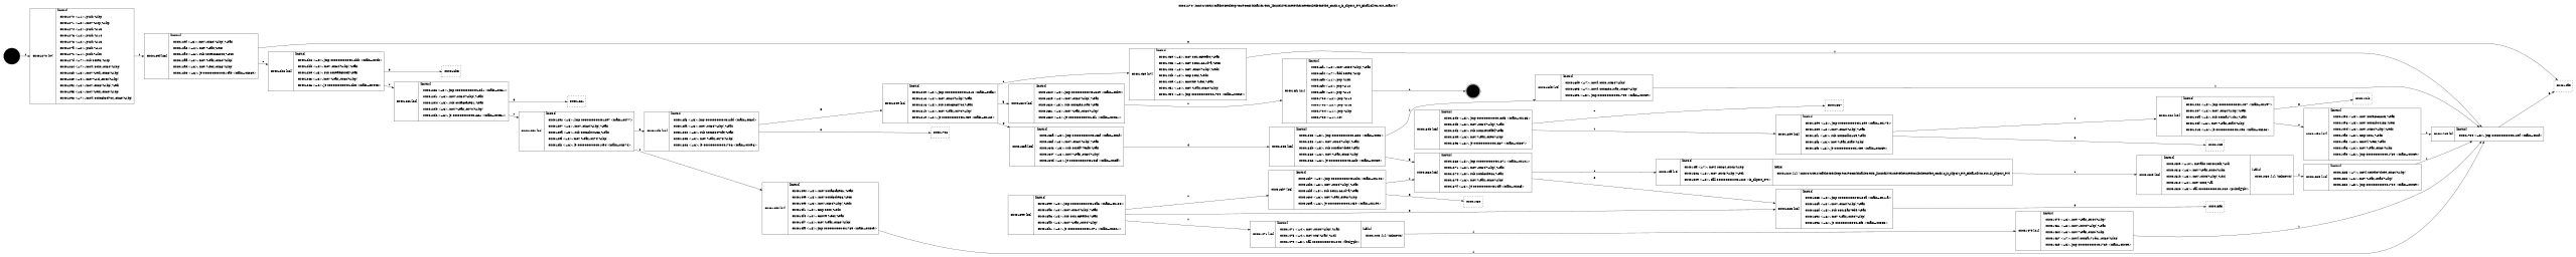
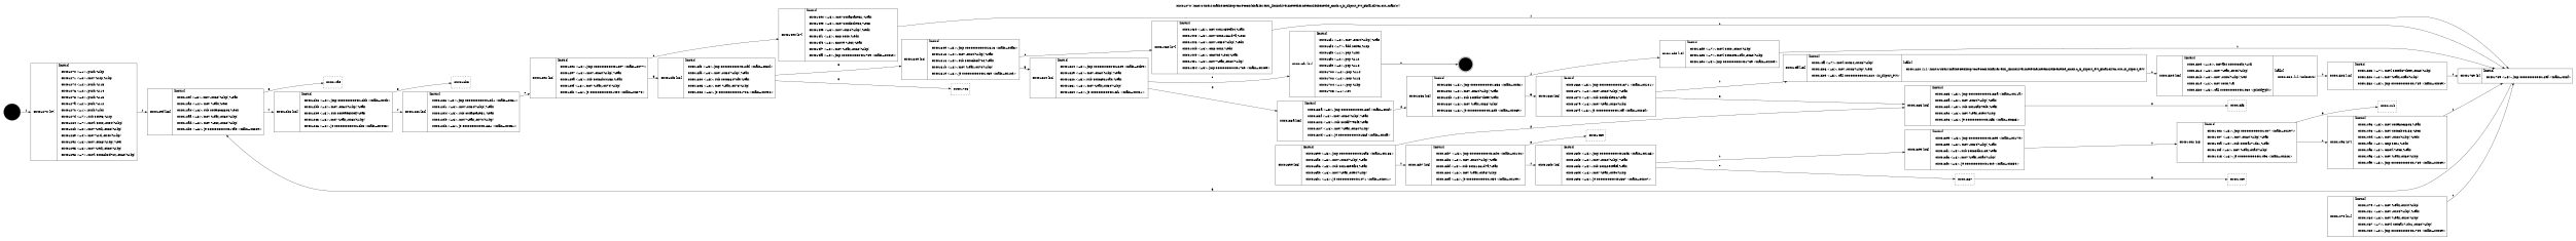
  digraph {
    label="0x401270 (/mnt/c/Users/mathe/Desktop/tcc/POCII/binaries/extr_linuxdriversnetethernetemulexbenetbe_cmds.c_is_sliport_evt_Final-ollvm.out::main(0))"
    labelloc=t
    rankdir=LR
    node [shape=record]
    Entry [fillcolor=black height=0.3 shape=circle style=filled width=0.3]
    n2 [label="{\n     0x401270 [47]\l\n     | [instrs]\l\n     &nbsp;&nbsp;0x401270 \<+1\>: push %rbp\l\n     &nbsp;&nbsp;0x401271 \<+3\>: mov %rsp,%rbp\l\n     &nbsp;&nbsp;0x401274 \<+2\>: push %r15\l\n     &nbsp;&nbsp;0x401276 \<+2\>: push %r14\l\n     &nbsp;&nbsp;0x401278 \<+2\>: push %r13\l\n     &nbsp;&nbsp;0x40127a \<+2\>: push %r12\l\n     &nbsp;&nbsp;0x40127c \<+1\>: push %rbx\l\n     &nbsp;&nbsp;0x40127d \<+7\>: sub $0x98,%rsp\l\n     &nbsp;&nbsp;0x401284 \<+7\>: movl $0x0,-0x34(%rbp)\l\n     &nbsp;&nbsp;0x40128b \<+3\>: mov %edi,-0x38(%rbp)\l\n     &nbsp;&nbsp;0x40128e \<+4\>: mov %rsi,-0x40(%rbp)\l\n     &nbsp;&nbsp;0x401292 \<+3\>: mov -0x38(%rbp),%edi\l\n     &nbsp;&nbsp;0x401295 \<+3\>: mov %edi,-0x30(%rbp)\l\n     &nbsp;&nbsp;0x401298 \<+7\>: movl $0xc6b8d7c4,-0x60(%rbp)\l\n  }"]
    n3 [label="{\n     0x40129f [23]\l\n     | [instrs]\l\n     &nbsp;&nbsp;0x40129f \<+3\>: mov -0x60(%rbp),%eax\l\n     &nbsp;&nbsp;0x4012a2 \<+2\>: mov %eax,%ecx\l\n     &nbsp;&nbsp;0x4012a4 \<+6\>: sub $0x98cc8843,%ecx\l\n     &nbsp;&nbsp;0x4012aa \<+3\>: mov %eax,-0x64(%rbp)\l\n     &nbsp;&nbsp;0x4012ad \<+3\>: mov %ecx,-0x68(%rbp)\l\n     &nbsp;&nbsp;0x4012b0 \<+6\>: je 00000000004014ae \<main+0x23e\>\l\n  }"]
    n4 [label="{\n     0x4014ae\l\n  }" style=dashed]
    n5 [label="{\n     0x4012b6 [22]\l\n     | [instrs]\l\n     &nbsp;&nbsp;0x4012b6 \<+5\>: jmp 00000000004012bb \<main+0x4b\>\l\n     &nbsp;&nbsp;0x4012bb \<+3\>: mov -0x64(%rbp),%eax\l\n     &nbsp;&nbsp;0x4012be \<+5\>: sub $0x9a95bbdf,%eax\l\n     &nbsp;&nbsp;0x4012c3 \<+3\>: mov %eax,-0x6c(%rbp)\l\n     &nbsp;&nbsp;0x4012c6 \<+6\>: je 00000000004016b5 \<main+0x445\>\l\n  }"]
    n6 [label="{\n     0x4016b5\l\n  }" style=dashed]
    n7 [label="{\n     0x4012cc [22]\l\n     | [instrs]\l\n     &nbsp;&nbsp;0x4012cc \<+5\>: jmp 00000000004012d1 \<main+0x61\>\l\n     &nbsp;&nbsp;0x4012d1 \<+3\>: mov -0x64(%rbp),%eax\l\n     &nbsp;&nbsp;0x4012d4 \<+5\>: sub $0xa6ca2951,%eax\l\n     &nbsp;&nbsp;0x4012d9 \<+3\>: mov %eax,-0x70(%rbp)\l\n     &nbsp;&nbsp;0x4012dc \<+6\>: je 00000000004016c1 \<main+0x451\>\l\n  }"]
-   n8 [label="{\n     0x4016c1\l\n  }" style=dashed]
    n9 [label="{\n     0x4012e2 [22]\l\n     | [instrs]\l\n     &nbsp;&nbsp;0x4012e2 \<+5\>: jmp 00000000004012e7 \<main+0x77\>\l\n     &nbsp;&nbsp;0x4012e7 \<+3\>: mov -0x64(%rbp),%eax\l\n     &nbsp;&nbsp;0x4012ea \<+5\>: sub $0xc2b44158,%eax\l\n     &nbsp;&nbsp;0x4012ef \<+3\>: mov %eax,-0x74(%rbp)\l\n     &nbsp;&nbsp;0x4012f2 \<+6\>: je 00000000004014e4 \<main+0x274\>\l\n  }"]
    Exit [fillcolor=black height=0.3 peripheries=2 shape=circle style=filled width=0.3]
    n11 [label="{\n     0x4014e4 [27]\l\n     | [instrs]\l\n     &nbsp;&nbsp;0x4014e4 \<+5\>: mov $0xa6ca2951,%eax\l\n     &nbsp;&nbsp;0x4014e9 \<+5\>: mov $0xd30b936,%ecx\l\n     &nbsp;&nbsp;0x4014ee \<+3\>: mov -0x2c(%rbp),%edx\l\n     &nbsp;&nbsp;0x4014f1 \<+3\>: cmp $0x0,%edx\l\n     &nbsp;&nbsp;0x4014f4 \<+3\>: cmove %ecx,%eax\l\n     &nbsp;&nbsp;0x4014f7 \<+3\>: mov %eax,-0x60(%rbp)\l\n     &nbsp;&nbsp;0x4014fa \<+5\>: jmp 0000000000401739 \<main+0x4c9\>\l\n  }"]
    n12 [label="{\n     0x4012f8 [22]\l\n     | [instrs]\l\n     &nbsp;&nbsp;0x4012f8 \<+5\>: jmp 00000000004012fd \<main+0x8d\>\l\n     &nbsp;&nbsp;0x4012fd \<+3\>: mov -0x64(%rbp),%eax\l\n     &nbsp;&nbsp;0x401300 \<+5\>: sub $0xc36470fe,%eax\l\n     &nbsp;&nbsp;0x401305 \<+3\>: mov %eax,-0x78(%rbp)\l\n     &nbsp;&nbsp;0x401308 \<+6\>: je 0000000000401706 \<main+0x496\>\l\n  }"]
    n13 [label="{\n     0x401525 [18]\l\n     | [instrs]\l\n     &nbsp;&nbsp;0x401525 \<+7\>: movl $0xebc7dc9e,-0x60(%rbp)\l\n     &nbsp;&nbsp;0x40152c \<+6\>: mov %eax,-0xac(%rbp)\l\n     &nbsp;&nbsp;0x401532 \<+5\>: jmp 0000000000401739 \<main+0x4c9\>\l\n  }"]
    n14 [label="{\n     0x401739 [5]\l\n     | [instrs]\l\n     &nbsp;&nbsp;0x401739 \<+5\>: jmp 000000000040129f \<main+0x2f\>\l\n  }"]
    n15 [label="{\n     0x401706\l\n  }" style=dashed]
    n16 [label="{\n     0x40130e [22]\l\n     | [instrs]\l\n     &nbsp;&nbsp;0x40130e \<+5\>: jmp 0000000000401313 \<main+0xa3\>\l\n     &nbsp;&nbsp;0x401313 \<+3\>: mov -0x64(%rbp),%eax\l\n     &nbsp;&nbsp;0x401316 \<+5\>: sub $0xc6b8d7c4,%eax\l\n     &nbsp;&nbsp;0x40131b \<+3\>: mov %eax,-0x7c(%rbp)\l\n     &nbsp;&nbsp;0x40131e \<+6\>: je 000000000040143e \<main+0x1ce\>\l\n  }"]
    n17 [label="{\n     0x40150e [23]\l\n     | [instrs]\l\n     &nbsp;&nbsp;0x40150e \<+10\>: movabs $0x4020f2,%rdi\l\n     &nbsp;&nbsp;0x401518 \<+3\>: mov %eax,-0x4c(%rbp)\l\n     &nbsp;&nbsp;0x40151b \<+3\>: mov -0x4c(%rbp),%esi\l\n     &nbsp;&nbsp;0x40151e \<+2\>: mov $0x0,%al\l\n     &nbsp;&nbsp;0x401520 \<+5\>: call 0000000000401030 \<printf@plt\>\l\n     | [calls]\l\n     &nbsp;&nbsp;0x401030 \{1\} (unknown)\l\n  }"]
    n18 [label="{\n     0x40143e [27]\l\n     | [instrs]\l\n     &nbsp;&nbsp;0x40143e \<+5\>: mov $0x1c599fb4,%eax\l\n     &nbsp;&nbsp;0x401443 \<+5\>: mov $0x21661d7a,%ecx\l\n     &nbsp;&nbsp;0x401448 \<+3\>: mov -0x30(%rbp),%edx\l\n     &nbsp;&nbsp;0x40144b \<+3\>: cmp $0x2,%edx\l\n     &nbsp;&nbsp;0x40144e \<+3\>: cmovne %ecx,%eax\l\n     &nbsp;&nbsp;0x401451 \<+3\>: mov %eax,-0x60(%rbp)\l\n     &nbsp;&nbsp;0x401454 \<+5\>: jmp 0000000000401739 \<main+0x4c9\>\l\n  }"]
    n19 [label="{\n     0x401324 [22]\l\n     | [instrs]\l\n     &nbsp;&nbsp;0x401324 \<+5\>: jmp 0000000000401329 \<main+0xb9\>\l\n     &nbsp;&nbsp;0x401329 \<+3\>: mov -0x64(%rbp),%eax\l\n     &nbsp;&nbsp;0x40132c \<+5\>: sub $0xc8e210a0,%eax\l\n     &nbsp;&nbsp;0x401331 \<+3\>: mov %eax,-0x80(%rbp)\l\n     &nbsp;&nbsp;0x401334 \<+6\>: je 00000000004016f1 \<main+0x481\>\l\n  }"]
    n20 [label="{\n     0x40141b\l\n  }" style=dashed]
    n21 [label="{\n     0x4016f1 [21]\l\n     | [instrs]\l\n     &nbsp;&nbsp;0x4016f1 \<+3\>: mov -0x34(%rbp),%eax\l\n     &nbsp;&nbsp;0x4016f4 \<+7\>: add $0x98,%rsp\l\n     &nbsp;&nbsp;0x4016fb \<+1\>: pop %rbx\l\n     &nbsp;&nbsp;0x4016fc \<+2\>: pop %r12\l\n     &nbsp;&nbsp;0x4016fe \<+2\>: pop %r13\l\n     &nbsp;&nbsp;0x401700 \<+2\>: pop %r14\l\n     &nbsp;&nbsp;0x401702 \<+2\>: pop %r15\l\n     &nbsp;&nbsp;0x401704 \<+1\>: pop %rbp\l\n     &nbsp;&nbsp;0x401705 \<+1\>: ret\l\n  }"]
    n22 [label="{\n     0x40133a [25]\l\n     | [instrs]\l\n     &nbsp;&nbsp;0x40133a \<+5\>: jmp 000000000040133f \<main+0xcf\>\l\n     &nbsp;&nbsp;0x40133f \<+3\>: mov -0x64(%rbp),%eax\l\n     &nbsp;&nbsp;0x401342 \<+5\>: sub $0xdf7793fe,%eax\l\n     &nbsp;&nbsp;0x401347 \<+6\>: mov %eax,-0x84(%rbp)\l\n     &nbsp;&nbsp;0x40134d \<+6\>: je 000000000040156f \<main+0x2ff\>\l\n  }"]
    n23 [label="{\n     0x401493 [27]\l\n     | [instrs]\l\n     &nbsp;&nbsp;0x401493 \<+5\>: mov $0x98cc8843,%eax\l\n     &nbsp;&nbsp;0x401498 \<+5\>: mov $0xc2b44158,%ecx\l\n     &nbsp;&nbsp;0x40149d \<+3\>: mov -0x2c(%rbp),%edx\l\n     &nbsp;&nbsp;0x4014a0 \<+3\>: cmp $0x1,%edx\l\n     &nbsp;&nbsp;0x4014a3 \<+3\>: cmovl %ecx,%eax\l\n     &nbsp;&nbsp;0x4014a6 \<+3\>: mov %eax,-0x60(%rbp)\l\n     &nbsp;&nbsp;0x4014a9 \<+5\>: jmp 0000000000401739 \<main+0x4c9\>\l\n  }"]
    n24 [label="{\n     0x401353 [25]\l\n     | [instrs]\l\n     &nbsp;&nbsp;0x401353 \<+5\>: jmp 0000000000401358 \<main+0xe8\>\l\n     &nbsp;&nbsp;0x401358 \<+3\>: mov -0x64(%rbp),%eax\l\n     &nbsp;&nbsp;0x40135b \<+5\>: sub $0xebc7dc9e,%eax\l\n     &nbsp;&nbsp;0x401360 \<+6\>: mov %eax,-0x88(%rbp)\l\n     &nbsp;&nbsp;0x401366 \<+6\>: je 00000000004016de \<main+0x46e\>\l\n  }"]
    n25 [label="{\n     0x401402 [25]\l\n     | [instrs]\l\n     &nbsp;&nbsp;0x401402 \<+5\>: jmp 0000000000401407 \<main+0x197\>\l\n     &nbsp;&nbsp;0x401407 \<+3\>: mov -0x64(%rbp),%eax\l\n     &nbsp;&nbsp;0x40140a \<+5\>: sub $0x3a171dc1,%eax\l\n     &nbsp;&nbsp;0x40140f \<+6\>: mov %eax,-0xa4(%rbp)\l\n     &nbsp;&nbsp;0x401415 \<+6\>: je 0000000000401493 \<main+0x223\>\l\n  }"]
    n26 [label="{\n     0x4016de [19]\l\n     | [instrs]\l\n     &nbsp;&nbsp;0x4016de \<+7\>: movl $0x0,-0x34(%rbp)\l\n     &nbsp;&nbsp;0x4016e5 \<+7\>: movl $0xc8e210a0,-0x60(%rbp)\l\n     &nbsp;&nbsp;0x4016ec \<+5\>: jmp 0000000000401739 \<main+0x4c9\>\l\n  }"]
    n27 [label="{\n     0x40136c [25]\l\n     | [instrs]\l\n     &nbsp;&nbsp;0x40136c \<+5\>: jmp 0000000000401371 \<main+0x101\>\l\n     &nbsp;&nbsp;0x401371 \<+3\>: mov -0x64(%rbp),%eax\l\n     &nbsp;&nbsp;0x401374 \<+5\>: sub $0xd30b936,%eax\l\n     &nbsp;&nbsp;0x401379 \<+6\>: mov %eax,-0x8c(%rbp)\l\n     &nbsp;&nbsp;0x40137f \<+6\>: je 00000000004014ff \<main+0x28f\>\l\n  }"]
    n28 [label="{\n     0x4014c9\l\n  }" style=dashed]
    n29 [label="{\n     0x4014ff [15]\l\n     | [instrs]\l\n     &nbsp;&nbsp;0x4014ff \<+7\>: movl $0x64,-0x48(%rbp)\l\n     &nbsp;&nbsp;0x401506 \<+3\>: mov -0x48(%rbp),%edi\l\n     &nbsp;&nbsp;0x401509 \<+5\>: call 0000000000401220 \<is_sliport_evt\>\l\n     | [calls]\l\n     &nbsp;&nbsp;0x401220 \{1\} (/mnt/c/Users/mathe/Desktop/tcc/POCII/binaries/extr_linuxdriversnetethernetemulexbenetbe_cmds.c_is_sliport_evt_Final-ollvm.out::is_sliport_evt)\l\n  }"]
    n30 [label="{\n     0x401385 [25]\l\n     | [instrs]\l\n     &nbsp;&nbsp;0x401385 \<+5\>: jmp 000000000040138a \<main+0x11a\>\l\n     &nbsp;&nbsp;0x40138a \<+3\>: mov -0x64(%rbp),%eax\l\n     &nbsp;&nbsp;0x40138d \<+5\>: sub $0x15a27ed9,%eax\l\n     &nbsp;&nbsp;0x401392 \<+6\>: mov %eax,-0x90(%rbp)\l\n     &nbsp;&nbsp;0x401398 \<+6\>: je 00000000004015f5 \<main+0x385\>\l\n  }"]
    n31 [label="{\n     0x4013e9 [25]\l\n     | [instrs]\l\n     &nbsp;&nbsp;0x4013e9 \<+5\>: jmp 00000000004013ee \<main+0x17e\>\l\n     &nbsp;&nbsp;0x4013ee \<+3\>: mov -0x64(%rbp),%eax\l\n     &nbsp;&nbsp;0x4013f1 \<+5\>: sub $0x33db2169,%eax\l\n     &nbsp;&nbsp;0x4013f6 \<+6\>: mov %eax,-0xa0(%rbp)\l\n     &nbsp;&nbsp;0x4013fc \<+6\>: je 00000000004014c9 \<main+0x259\>\l\n  }"]
    n32 [label="{\n     0x4015f5\l\n  }" style=dashed]
    n33 [label="{\n     0x401537\l\n  }" style=dashed]
    n34 [label="{\n     0x40139e [25]\l\n     | [instrs]\l\n     &nbsp;&nbsp;0x40139e \<+5\>: jmp 00000000004013a3 \<main+0x133\>\l\n     &nbsp;&nbsp;0x4013a3 \<+3\>: mov -0x64(%rbp),%eax\l\n     &nbsp;&nbsp;0x4013a6 \<+5\>: sub $0x1c599fb4,%eax\l\n     &nbsp;&nbsp;0x4013ab \<+6\>: mov %eax,-0x94(%rbp)\l\n     &nbsp;&nbsp;0x4013b1 \<+6\>: je 0000000000401471 \<main+0x201\>\l\n  }"]
-   n35 [label="{\n     0x401471 [13]\l\n     | [instrs]\l\n     &nbsp;&nbsp;0x401471 \<+4\>: mov -0x40(%rbp),%rax\l\n     &nbsp;&nbsp;0x401475 \<+4\>: mov 0x8(%rax),%rdi\l\n     &nbsp;&nbsp;0x401479 \<+5\>: call 0000000000401040 \<atoi@plt\>\l\n     | [calls]\l\n     &nbsp;&nbsp;0x401040 \{1\} (unknown)\l\n  }"]
    n36 [label="{\n     0x4013b7 [25]\l\n     | [instrs]\l\n     &nbsp;&nbsp;0x4013b7 \<+5\>: jmp 00000000004013bc \<main+0x14c\>\l\n     &nbsp;&nbsp;0x4013bc \<+3\>: mov -0x64(%rbp),%eax\l\n     &nbsp;&nbsp;0x4013bf \<+5\>: sub $0x21661d7a,%eax\l\n     &nbsp;&nbsp;0x4013c4 \<+6\>: mov %eax,-0x98(%rbp)\l\n     &nbsp;&nbsp;0x4013ca \<+6\>: je 0000000000401459 \<main+0x1e9\>\l\n  }"]
    n37 [label="{\n     0x4013d0 [25]\l\n     | [instrs]\l\n     &nbsp;&nbsp;0x4013d0 \<+5\>: jmp 00000000004013d5 \<main+0x165\>\l\n     &nbsp;&nbsp;0x4013d5 \<+3\>: mov -0x64(%rbp),%eax\l\n     &nbsp;&nbsp;0x4013d8 \<+5\>: sub $0x22e4eaef,%eax\l\n     &nbsp;&nbsp;0x4013dd \<+6\>: mov %eax,-0x9c(%rbp)\l\n     &nbsp;&nbsp;0x4013e3 \<+6\>: je 0000000000401537 \<main+0x2c7\>\l\n  }"]
    n38 [label="{\n     0x40147e [21]\l\n     | [instrs]\l\n     &nbsp;&nbsp;0x40147e \<+3\>: mov %eax,-0x44(%rbp)\l\n     &nbsp;&nbsp;0x401481 \<+3\>: mov -0x44(%rbp),%eax\l\n     &nbsp;&nbsp;0x401484 \<+3\>: mov %eax,-0x2c(%rbp)\l\n     &nbsp;&nbsp;0x401487 \<+7\>: movl $0x3a171dc1,-0x60(%rbp)\l\n     &nbsp;&nbsp;0x40148e \<+5\>: jmp 0000000000401739 \<main+0x4c9\>\l\n  }"]
    n39 [label="{\n     0x401459\l\n  }" style=dashed]
    Entry -> n2 [label=" 1"]
    n2 -> n3 [label=" 1"]
    n3 -> n4 [label=" 0"]
    n3 -> n5 [label=" 7"]
    n5 -> n6 [label=" 0"]
    n5 -> n7 [label=" 7"]
-   n7 -> n8 [label=" 0"]
    n7 -> n9 [label=" 7"]
    n9 -> n11 [label=" 1"]
    n9 -> n12 [label=" 6"]
    n11 -> n14 [label=" 1"]
    n12 -> n15 [label=" 0"]
    n12 -> n16 [label=" 6"]
    n13 -> n14 [label=" 1"]
-   n14 -> n4 [label=" 6"]
+   n14 -> n3 [label=" 6"]
    n16 -> n18 [label=" 1"]
    n16 -> n19 [label=" 5"]
    n17 -> n13 [label=" 1"]
    n18 -> n14 [label=" 1"]
    n19 -> n21 [label=" 1"]
-   n16 -> n22 [label=" 4"]
+   n19 -> n22 [label=" 4"]
    n21 -> Exit [label=" 1"]
    n22 -> n24 [label=" 4"]
    n23 -> n14 [label=" 1"]
    n24 -> n26 [label=" 1"]
    n24 -> n27 [label=" 3"]
    n25 -> n20 [label=" 0"]
    n25 -> n23 [label=" 1"]
    n26 -> n14 [label=" 1"]
    n27 -> n29 [label=" 1"]
    n27 -> n30 [label=" 2"]
    n29 -> n17 [label=" 1"]
    n30 -> n32 [label=" 0"]
    n31 -> n25 [label=" 1"]
-   n31 -> n28 [label=" 0"]
+   n33 -> n28 [label=" 0"]
    n34 -> n30 [label=" 2"]
-   n34 -> n35 [label=" 1"]
    n34 -> n36 [label=" 1"]
-   n35 -> n38 [label=" 1"]
-   n36 -> n27 [label=" 1"]
+   n36 -> n37 [label=" 1"]
    n36 -> n39 [label=" 0"]
    n37 -> n31 [label=" 1"]
    n37 -> n33 [label=" 7"]
    n38 -> n14 [label=" 1"]
  }
